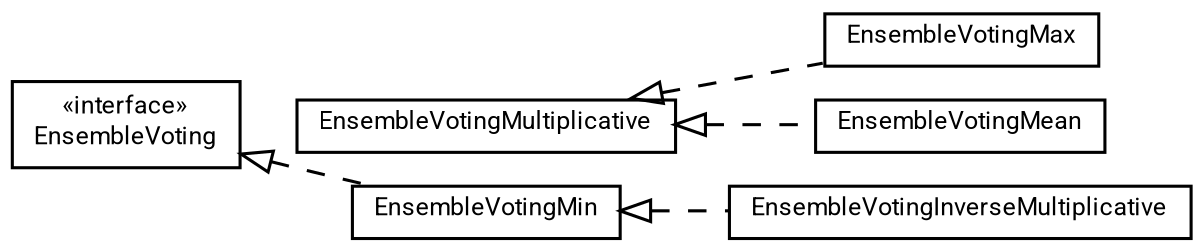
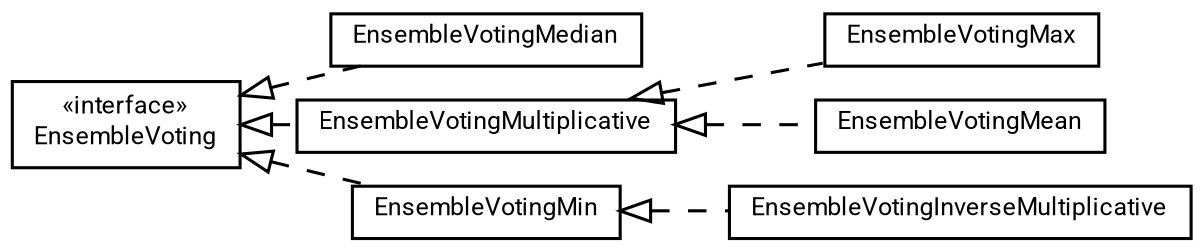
  digraph {
    nodesep=0.15
    rankdir=LR
    ranksep=0.25
    node [fontcolor=black fontname=Roboto fontsize=8 margin=0 shape=plaintext]
    edge [arrowtail=empty color=black dir=back fontname=Roboto fontsize=7 labelfontname=Roboto labelfontsize=7 style=dashed weight=9]
    n1 [height=0 label=<<table title="de.lmu.ifi.dbs.elki.utilities.ensemble.EnsembleVotingMax" border="0" cellborder="1" cellspacing="0" cellpadding="2" href="EnsembleVotingMax.html" target="_parent"> 		<tr><td><table border="0" cellspacing="0" cellpadding="1"> 		<tr><td align="center" balign="center"> <font face="Roboto">EnsembleVotingMax</font> </td></tr> 		</table></td></tr> 		</table>> width=0]
+   n2 [height=0 label=<<table title="de.lmu.ifi.dbs.elki.utilities.ensemble.EnsembleVotingMedian" border="0" cellborder="1" cellspacing="0" cellpadding="2" href="EnsembleVotingMedian.html" target="_parent"> 		<tr><td><table border="0" cellspacing="0" cellpadding="1"> 		<tr><td align="center" balign="center"> <font face="Roboto">EnsembleVotingMedian</font> </td></tr> 		</table></td></tr> 		</table>> width=0]
    n3 [height=0 label=<<table title="de.lmu.ifi.dbs.elki.utilities.ensemble.EnsembleVotingMultiplicative" border="0" cellborder="1" cellspacing="0" cellpadding="2" href="EnsembleVotingMultiplicative.html" target="_parent"> 		<tr><td><table border="0" cellspacing="0" cellpadding="1"> 		<tr><td align="center" balign="center"> <font face="Roboto">EnsembleVotingMultiplicative</font> </td></tr> 		</table></td></tr> 		</table>> width=0]
    n4 [height=0 label=<<table title="de.lmu.ifi.dbs.elki.utilities.ensemble.EnsembleVotingMean" border="0" cellborder="1" cellspacing="0" cellpadding="2" href="EnsembleVotingMean.html" target="_parent"> 		<tr><td><table border="0" cellspacing="0" cellpadding="1"> 		<tr><td align="center" balign="center"> <font face="Roboto">EnsembleVotingMean</font> </td></tr> 		</table></td></tr> 		</table>> width=0]
    n5 [height=0 label=<<table title="de.lmu.ifi.dbs.elki.utilities.ensemble.EnsembleVotingMin" border="0" cellborder="1" cellspacing="0" cellpadding="2" href="EnsembleVotingMin.html" target="_parent"> 		<tr><td><table border="0" cellspacing="0" cellpadding="1"> 		<tr><td align="center" balign="center"> <font face="Roboto">EnsembleVotingMin</font> </td></tr> 		</table></td></tr> 		</table>> width=0]
    n6 [height=0 label=<<table title="de.lmu.ifi.dbs.elki.utilities.ensemble.EnsembleVotingInverseMultiplicative" border="0" cellborder="1" cellspacing="0" cellpadding="2" href="EnsembleVotingInverseMultiplicative.html" target="_parent"> 		<tr><td><table border="0" cellspacing="0" cellpadding="1"> 		<tr><td align="center" balign="center"> <font face="Roboto">EnsembleVotingInverseMultiplicative</font> </td></tr> 		</table></td></tr> 		</table>> width=0]
    n7 [height=0 label=<<table title="de.lmu.ifi.dbs.elki.utilities.ensemble.EnsembleVoting" border="0" cellborder="1" cellspacing="0" cellpadding="2" href="EnsembleVoting.html" target="_parent"> 		<tr><td><table border="0" cellspacing="0" cellpadding="1"> 		<tr><td align="center" balign="center"> &#171;interface&#187; </td></tr> 		<tr><td align="center" balign="center"> <font face="Roboto">EnsembleVoting</font> </td></tr> 		</table></td></tr> 		</table>> width=0]
    n3 -> n1
    n3 -> n4
    n5 -> n6
+   n7 -> n2
+   n7 -> n3
    n7 -> n5
  }
